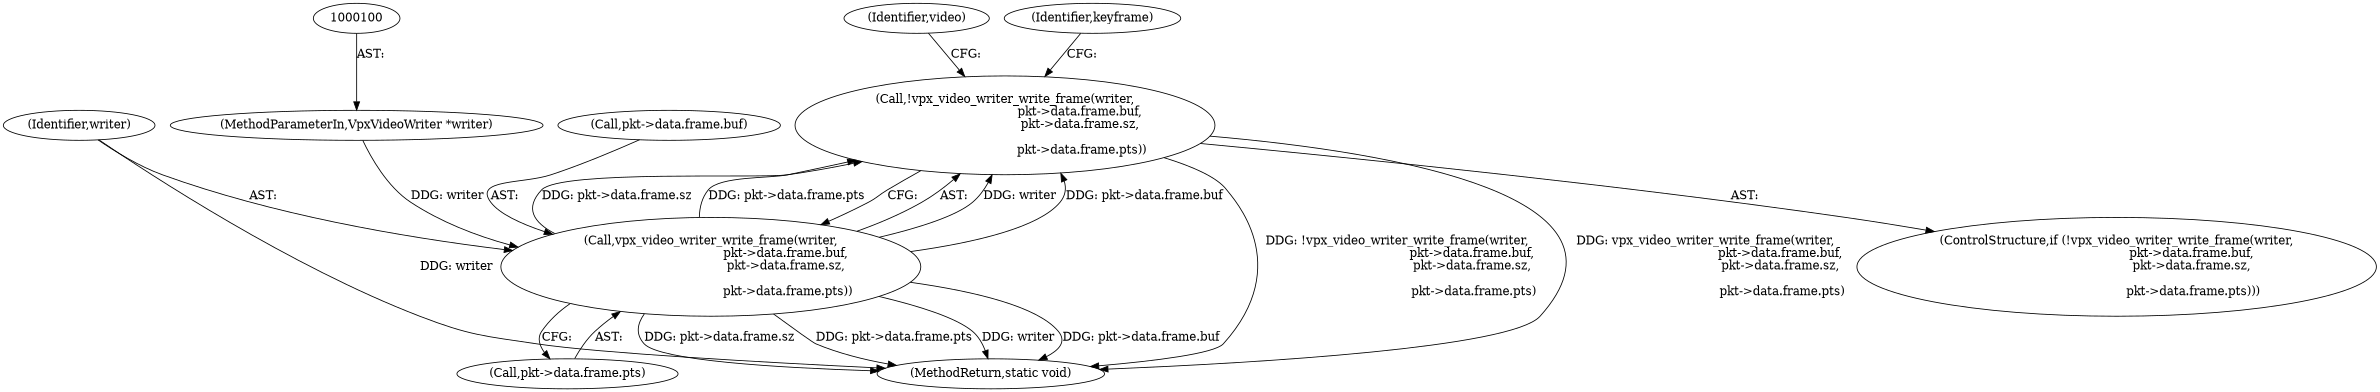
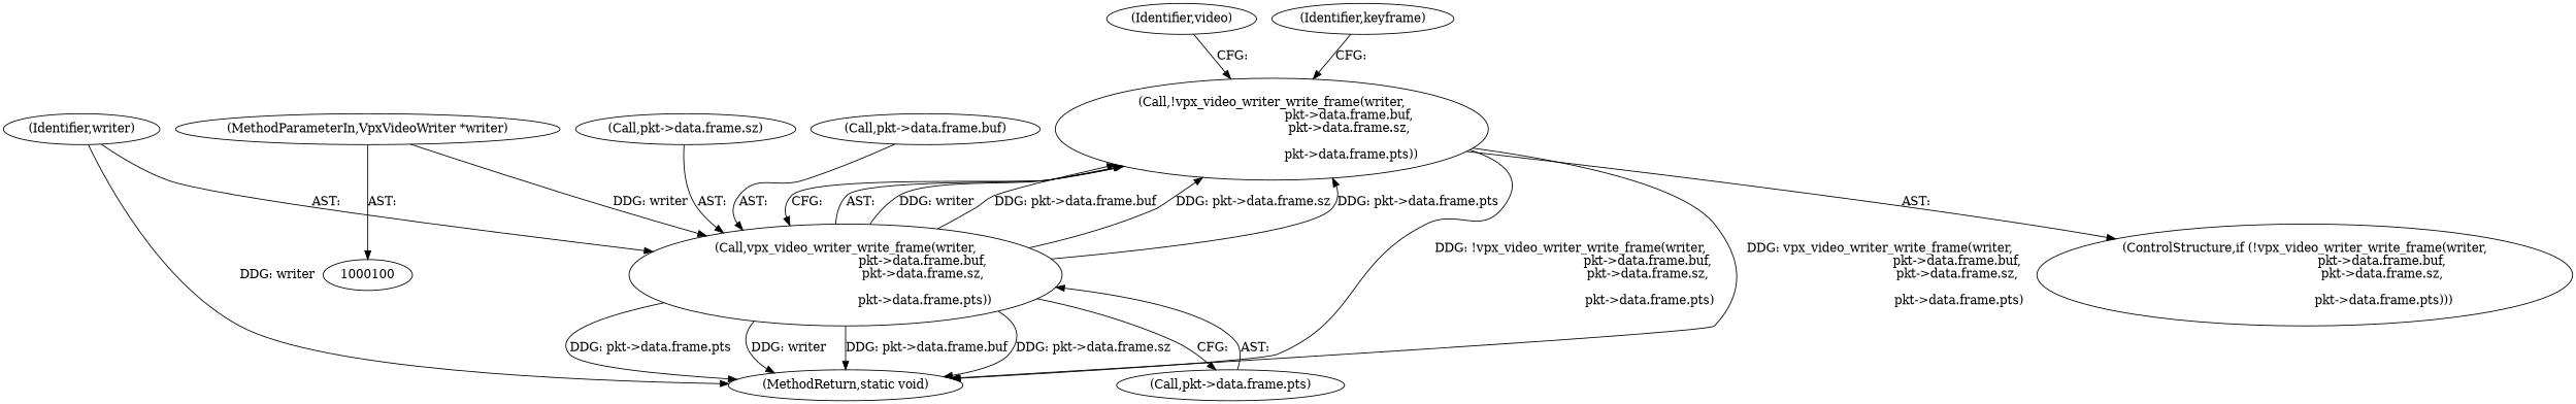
  digraph {
    n1 [label="(Call,!vpx_video_writer_write_frame(writer,\n                                        pkt->data.frame.buf,\n                                        pkt->data.frame.sz,\n\n                                         pkt->data.frame.pts))"]
    n2 [label="(Call,vpx_video_writer_write_frame(writer,\n                                        pkt->data.frame.buf,\n                                        pkt->data.frame.sz,\n\n                                         pkt->data.frame.pts))"]
    n3 [label="(MethodReturn,static void)"]
    n4 [label="(ControlStructure,if (!vpx_video_writer_write_frame(writer,\n                                        pkt->data.frame.buf,\n                                        pkt->data.frame.sz,\n\n                                         pkt->data.frame.pts)))"]
    n5 [label="(Call,pkt->data.frame.pts)"]
    n6 [label="(MethodParameterIn,VpxVideoWriter *writer)"]
    1000100
    n8 [label="(Identifier,video)"]
+   n9 [label="(Call,pkt->data.frame.sz)"]
    n10 [label="(Identifier,writer)"]
    n11 [label="(Identifier,keyframe)"]
    n12 [label="(Call,pkt->data.frame.buf)"]
    n1 -> n2 [label="CFG: "]
    n1 -> n3 [label="DDG: !vpx_video_writer_write_frame(writer,\n                                        pkt->data.frame.buf,\n                                        pkt->data.frame.sz,\n\n                                         pkt->data.frame.pts)"]
    n1 -> n3 [label="DDG: vpx_video_writer_write_frame(writer,\n                                        pkt->data.frame.buf,\n                                        pkt->data.frame.sz,\n\n                                         pkt->data.frame.pts)"]
    n1 -> n4 [label="AST: "]
    n2 -> n1 [label="AST: "]
    n2 -> n1 [label="DDG: writer"]
    n2 -> n1 [label="DDG: pkt->data.frame.buf"]
    n2 -> n1 [label="DDG: pkt->data.frame.sz"]
    n2 -> n1 [label="DDG: pkt->data.frame.pts"]
    n2 -> n3 [label="DDG: pkt->data.frame.pts"]
    n2 -> n3 [label="DDG: writer"]
    n2 -> n3 [label="DDG: pkt->data.frame.buf"]
    n2 -> n3 [label="DDG: pkt->data.frame.sz"]
    n2 -> n5 [label="CFG: "]
    n5 -> n2 [label="AST: "]
    n6 -> n2 [label="DDG: writer"]
-   1000100 -> n6 [label="AST: "]
+   n6 -> 1000100 [label="AST: "]
    n8 -> n1 [label="CFG: "]
+   n9 -> n2 [label="AST: "]
    n10 -> n2 [label="AST: "]
    n10 -> n3 [label="DDG: writer"]
    n11 -> n1 [label="CFG: "]
    n12 -> n2 [label="AST: "]
  }
